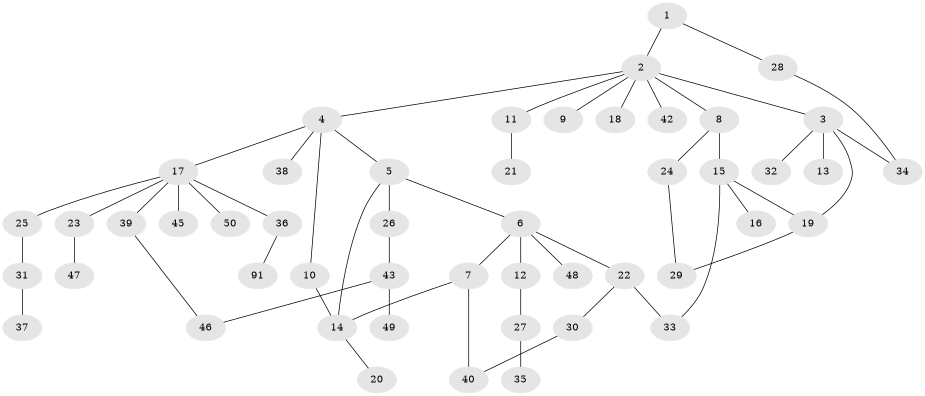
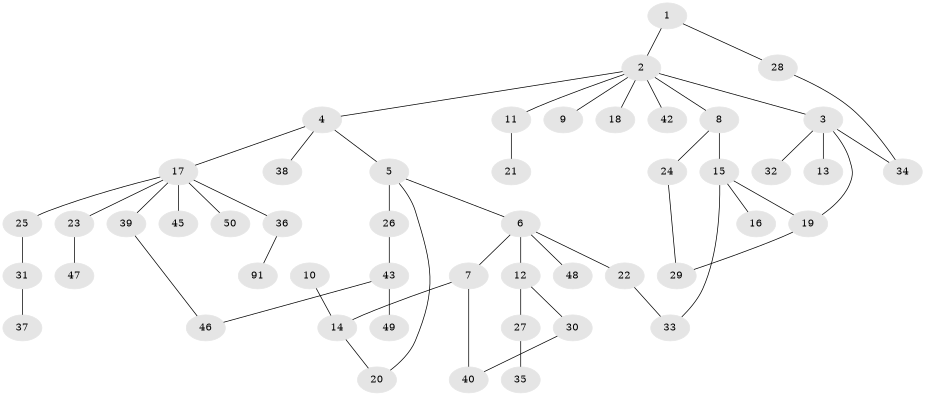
  graph {
    node [color=gray90 style=filled]
    1
    2
    28
    3
    4
    8
    9
    11
    18
    42
    34
    13
    19
    32
    5
    10
    17
    38
    15
    24
    21
    29
    6
    20
    26
    14
    23
    25
    36
    39
    45
    50
    7
    12
    22
    48
    43
    40
    27
    33
    30
    16
    35
    47
    31
    n46 [label=91]
    46
    37
    49
    1 -- 2
    1 -- 28
    2 -- 3
    2 -- 4
    2 -- 8
    2 -- 9
    2 -- 11
    2 -- 18
    2 -- 42
    28 -- 34
    3 -- 34
    3 -- 13
    3 -- 19
    3 -- 32
    4 -- 5
-   4 -- 10
    4 -- 17
    4 -- 38
    8 -- 15
    8 -- 24
    11 -- 21
    19 -- 29
    5 -- 6
-   5 -- 14
+   5 -- 20
    5 -- 26
    10 -- 14
    17 -- 23
    17 -- 25
    17 -- 36
    17 -- 39
    17 -- 45
    17 -- 50
    15 -- 19
    15 -- 33
    15 -- 16
    24 -- 29
    6 -- 7
    6 -- 12
    6 -- 22
    6 -- 48
    26 -- 43
    14 -- 20
    23 -- 47
    25 -- 31
    36 -- n46
    39 -- 46
    7 -- 14
    7 -- 40
    12 -- 27
    22 -- 33
-   22 -- 30
+   12 -- 30
    43 -- 46
    43 -- 49
    27 -- 35
    30 -- 40
    31 -- 37
  }
